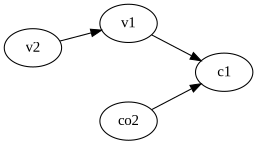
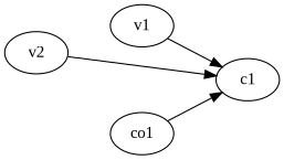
  strict digraph {
    fontname="Liberation Serif"
    rankdir=LR
    node [fontname="Liberation Serif"]
    edge [fontname="Liberation Serif" weight=1]
    v1
    c1
    v2
-   co1 [label=co2]
+   co1
    v1 -> c1
-   v2 -> v1
+   v2 -> c1
    co1 -> c1
  }
